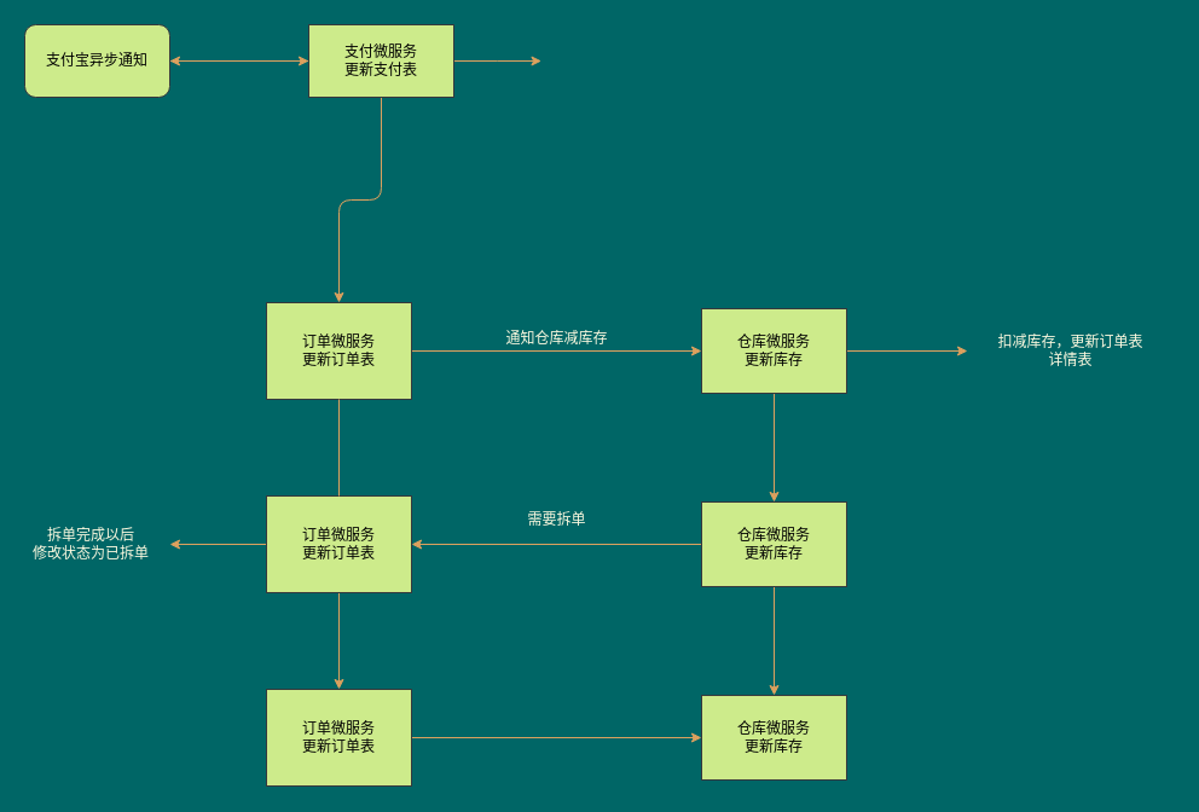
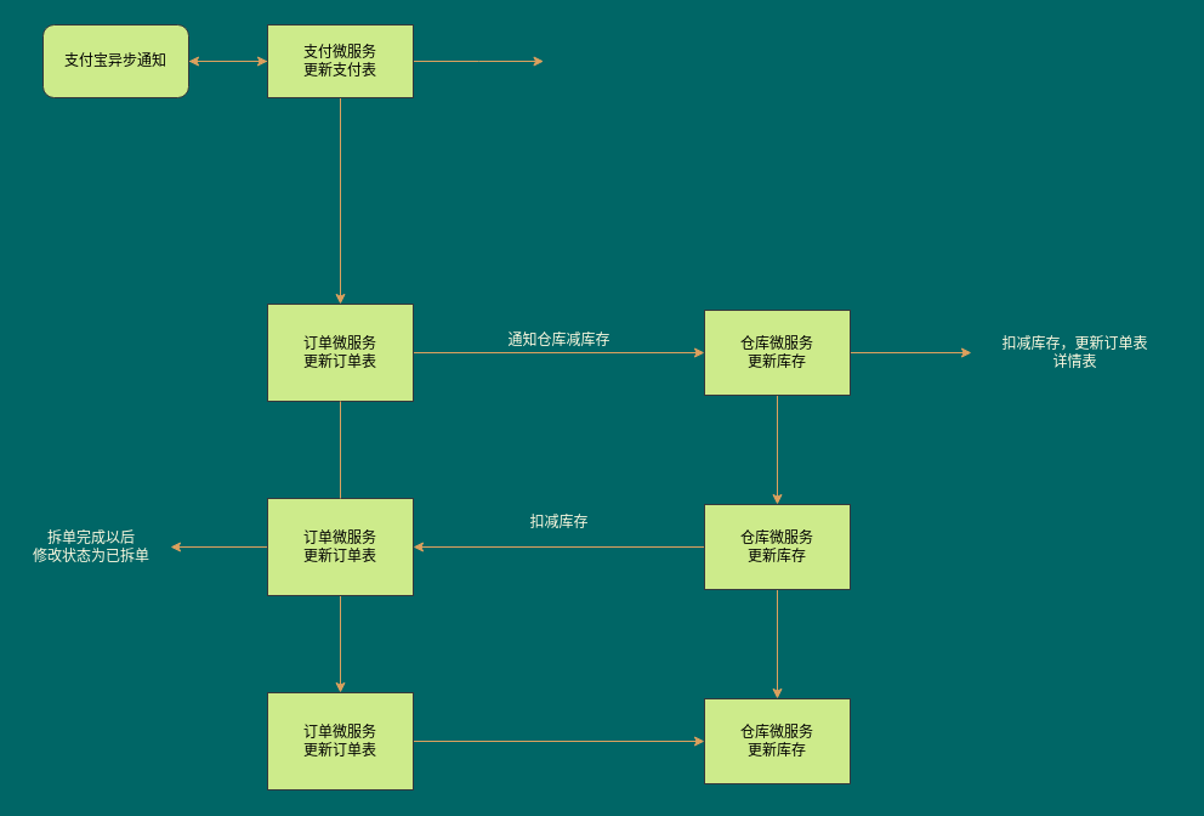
  <mxCell id="0" value="" />
  <mxCell id="1" parent="0" />
  <mxCell id="2" value="" style="edgeStyle=orthogonalEdgeStyle;orthogonalLoop=1;jettySize=auto;html=1;strokeColor=#DDA15E;fontColor=#FEFAE0;labelBackgroundColor=#283618;" parent="1" source="3" target="7" edge="1"><mxGeometry relative="1" as="geometry" /></mxCell>
- <mxCell id="3" value="支付宝异步通知" style="whiteSpace=wrap;html=1;fillColor=#cdeb8b;strokeColor=#36393d;rounded=1;" parent="1" vertex="1"><mxGeometry x="20" y="20" width="120" height="60" as="geometry" /></mxCell>
+ <mxCell id="3" value="支付宝异步通知" style="whiteSpace=wrap;html=1;fillColor=#cdeb8b;strokeColor=#36393d;rounded=1;" parent="1" vertex="1"><mxGeometry x="35" y="20" width="120" height="60" as="geometry" /></mxCell>
  <mxCell id="4" style="edgeStyle=orthogonalEdgeStyle;orthogonalLoop=1;jettySize=auto;html=1;entryX=0.5;entryY=0;entryDx=0;entryDy=0;strokeColor=#DDA15E;fontColor=#FEFAE0;labelBackgroundColor=#283618;" parent="1" source="7" target="9" edge="1"><mxGeometry relative="1" as="geometry" /></mxCell>
  <mxCell id="5" value="" style="edgeStyle=orthogonalEdgeStyle;rounded=0;sketch=0;orthogonalLoop=1;jettySize=auto;html=1;strokeColor=#DDA15E;fillColor=#BC6C25;fontColor=#FEFAE0;" edge="1" parent="1" source="7" target="3"><mxGeometry relative="1" as="geometry" /></mxCell>
  <mxCell id="6" style="edgeStyle=orthogonalEdgeStyle;rounded=0;sketch=0;orthogonalLoop=1;jettySize=auto;html=1;strokeColor=#DDA15E;fillColor=#BC6C25;fontColor=#FEFAE0;" edge="1" parent="1" source="7"><mxGeometry relative="1" as="geometry"><mxPoint x="447.5" y="50" as="targetPoint" /></mxGeometry></mxCell>
- <mxCell id="7" value="支付微服务&lt;br&gt;更新支付表" style="whiteSpace=wrap;html=1;fillColor=#cdeb8b;strokeColor=#36393d;" parent="1" vertex="1"><mxGeometry x="255" y="20" width="120" height="60" as="geometry" /></mxCell>
+ <mxCell id="7" value="支付微服务&lt;br&gt;更新支付表" style="whiteSpace=wrap;html=1;fillColor=#cdeb8b;strokeColor=#36393d;" parent="1" vertex="1"><mxGeometry x="220" y="20" width="120" height="60" as="geometry" /></mxCell>
  <mxCell id="8" style="edgeStyle=orthogonalEdgeStyle;orthogonalLoop=1;jettySize=auto;html=1;entryX=0;entryY=0.5;entryDx=0;entryDy=0;strokeColor=#DDA15E;fontColor=#FEFAE0;labelBackgroundColor=#283618;" parent="1" source="9" target="12" edge="1"><mxGeometry relative="1" as="geometry" /></mxCell>
  <mxCell id="9" value="订单微服务&lt;br&gt;更新订单表" style="whiteSpace=wrap;html=1;fillColor=#cdeb8b;strokeColor=#36393d;shadow=0;" parent="1" vertex="1"><mxGeometry x="220" y="250" width="120" height="80" as="geometry" /></mxCell>
  <mxCell id="10" value="" style="edgeStyle=orthogonalEdgeStyle;orthogonalLoop=1;jettySize=auto;html=1;strokeColor=#DDA15E;fontColor=#FEFAE0;labelBackgroundColor=#283618;" parent="1" source="12" target="14" edge="1"><mxGeometry relative="1" as="geometry" /></mxCell>
  <mxCell id="11" value="" style="edgeStyle=orthogonalEdgeStyle;orthogonalLoop=1;jettySize=auto;html=1;strokeColor=#DDA15E;fontColor=#FEFAE0;labelBackgroundColor=#283618;" parent="1" source="12" target="17" edge="1"><mxGeometry relative="1" as="geometry" /></mxCell>
  <mxCell id="12" value="仓库微服务&lt;br&gt;更新库存&lt;br&gt;" style="whiteSpace=wrap;html=1;fillColor=#cdeb8b;strokeColor=#36393d;" parent="1" vertex="1"><mxGeometry x="580" y="255" width="120" height="70" as="geometry" /></mxCell>
  <mxCell id="13" value="通知仓库减库存" style="text;html=1;align=center;verticalAlign=middle;resizable=0;points=[];autosize=1;rotation=0;fontColor=#FEFAE0;" parent="1" vertex="1"><mxGeometry x="410" y="270" width="100" height="20" as="geometry" /></mxCell>
  <mxCell id="14" value="扣减库存，更新订单表&lt;br&gt;详情表" style="text;html=1;align=center;verticalAlign=middle;resizable=0;points=[];autosize=1;fontColor=#FEFAE0;" parent="1" vertex="1"><mxGeometry x="800" y="275" width="170" height="30" as="geometry" /></mxCell>
  <mxCell id="15" style="edgeStyle=orthogonalEdgeStyle;orthogonalLoop=1;jettySize=auto;html=1;strokeColor=#DDA15E;fontColor=#FEFAE0;labelBackgroundColor=#283618;" parent="1" source="17" target="20" edge="1"><mxGeometry relative="1" as="geometry" /></mxCell>
  <mxCell id="16" value="" style="edgeStyle=orthogonalEdgeStyle;orthogonalLoop=1;jettySize=auto;html=1;strokeColor=#DDA15E;fontColor=#FEFAE0;labelBackgroundColor=#283618;" parent="1" source="17" target="25" edge="1"><mxGeometry relative="1" as="geometry" /></mxCell>
  <mxCell id="17" value="仓库微服务&lt;br&gt;更新库存&lt;br&gt;" style="whiteSpace=wrap;html=1;fillColor=#cdeb8b;strokeColor=#36393d;" parent="1" vertex="1"><mxGeometry x="580" y="415" width="120" height="70" as="geometry" /></mxCell>
  <mxCell id="18" value="" style="edgeStyle=orthogonalEdgeStyle;orthogonalLoop=1;jettySize=auto;html=1;strokeColor=#DDA15E;fontColor=#FEFAE0;labelBackgroundColor=#283618;" parent="1" source="20" target="24" edge="1"><mxGeometry relative="1" as="geometry" /></mxCell>
  <mxCell id="19" value="" style="edgeStyle=orthogonalEdgeStyle;orthogonalLoop=1;jettySize=auto;html=1;strokeColor=#DDA15E;fontColor=#FEFAE0;labelBackgroundColor=#283618;" parent="1" source="20" edge="1"><mxGeometry relative="1" as="geometry"><mxPoint x="140" y="450" as="targetPoint" /></mxGeometry></mxCell>
  <mxCell id="20" value="订单微服务&lt;br&gt;更新订单表" style="whiteSpace=wrap;html=1;fillColor=#cdeb8b;strokeColor=#36393d;labelBackgroundColor=none;" parent="1" vertex="1"><mxGeometry x="220" y="410" width="120" height="80" as="geometry" /></mxCell>
  <mxCell id="21" value="" style="endArrow=none;html=1;entryX=0.5;entryY=1;entryDx=0;entryDy=0;exitX=0.5;exitY=0;exitDx=0;exitDy=0;strokeColor=#DDA15E;fontColor=#FEFAE0;labelBackgroundColor=#283618;" parent="1" source="20" target="9" edge="1"><mxGeometry width="50" height="50" relative="1" as="geometry"><mxPoint x="500" y="380" as="sourcePoint" /><mxPoint x="550" y="330" as="targetPoint" /></mxGeometry></mxCell>
- <mxCell id="22" value="需要拆单&lt;br&gt;" style="text;html=1;align=center;verticalAlign=middle;resizable=0;points=[];autosize=1;fontColor=#FEFAE0;" parent="1" vertex="1"><mxGeometry x="430" y="420" width="60" height="20" as="geometry" /></mxCell>
+ <mxCell id="22" value="扣减库存&lt;br&gt;" style="text;html=1;align=center;verticalAlign=middle;resizable=0;points=[];autosize=1;fontColor=#FEFAE0;" parent="1" vertex="1"><mxGeometry x="430" y="420" width="60" height="20" as="geometry" /></mxCell>
  <mxCell id="23" style="edgeStyle=orthogonalEdgeStyle;orthogonalLoop=1;jettySize=auto;html=1;entryX=0;entryY=0.5;entryDx=0;entryDy=0;strokeColor=#DDA15E;fontColor=#FEFAE0;labelBackgroundColor=#283618;" parent="1" source="24" target="25" edge="1"><mxGeometry relative="1" as="geometry" /></mxCell>
  <mxCell id="24" value="订单微服务&lt;br&gt;更新订单表" style="whiteSpace=wrap;html=1;strokeColor=#36393d;fillColor=#cdeb8b;" parent="1" vertex="1"><mxGeometry x="220" y="570" width="120" height="80" as="geometry" /></mxCell>
  <mxCell id="25" value="仓库微服务&lt;br&gt;更新库存&lt;br&gt;" style="whiteSpace=wrap;html=1;fillColor=#cdeb8b;strokeColor=#36393d;" parent="1" vertex="1"><mxGeometry x="580" y="575" width="120" height="70" as="geometry" /></mxCell>
  <mxCell id="26" value="&lt;div style=&quot;text-align: center&quot;&gt;&lt;span&gt;拆单完成以后&lt;/span&gt;&lt;/div&gt;&lt;div style=&quot;text-align: center&quot;&gt;&lt;span&gt;修改状态为已拆单&lt;/span&gt;&lt;/div&gt;" style="text;html=1;align=left;verticalAlign=middle;resizable=0;points=[];autosize=1;fontColor=#FEFAE0;" parent="1" vertex="1"><mxGeometry x="25" y="435" width="110" height="30" as="geometry" /></mxCell>
